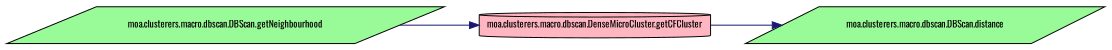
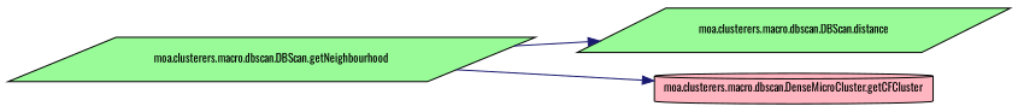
  digraph {
    fontname=Oswald
    rankdir=LR
    node [color=black fillcolor=palegreen fontname=Oswald fontsize=10 shape=parallelogram style=filled]
    edge [color=midnightblue fontname=Oswald fontsize=10 labelfontname=Helvetica labelfontsize=10 style=solid]
    n1 [fontcolor=black height=0.2 label="moa.clusterers.macro.dbscan.DBScan.getNeighbourhood" width=0.4]
    n2 [height=0.2 label="moa.clusterers.macro.dbscan.DBScan.distance" width=0.4]
    n3 [fillcolor=lightpink height=0.2 label="moa.clusterers.macro.dbscan.DenseMicroCluster.getCFCluster" shape=cylinder width=0.4]
-   n3 -> n2
+   n1 -> n2
    n1 -> n3
  }
